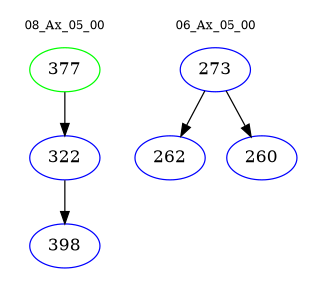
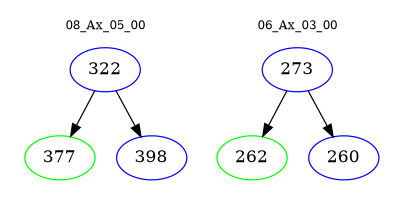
  digraph {
    node [color=blue]
    edge [color=black]
    n1 [color=green label=377]
    n2 [label=322]
    n3 [label=398]
-   n4 [label=262]
+   n4 [color=green label=262]
    n5 [label=273]
    n6 [label=260]
    subgraph cluster_1 {
      color=white
      fontsize=10
      label="08_Ax_05_00"
      n1
      n2
      n3
    }
    subgraph cluster_2 {
      color=white
      fontsize=10
-     label="06_Ax_05_00"
+     label="06_Ax_03_00"
      n4
      n5
      n6
    }
-   n1 -> n2
+   n2 -> n1
    n2 -> n3
    n5 -> n4
    n5 -> n6
  }
